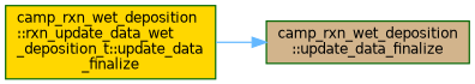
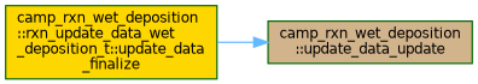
  digraph {
    rankdir=RL
    node [color=darkgreen fontname=Helvetica fontsize=10 shape=box style=filled]
-   n1 [fillcolor=tan fontcolor=black height=0.2 label="camp_rxn_wet_deposition\l::update_data_finalize" width=0.4]
+   n1 [fillcolor=tan fontcolor=black height=0.2 label="camp_rxn_wet_deposition\l::update_data_update" width=0.4]
    n2 [fillcolor=gold height=0.2 label="camp_rxn_wet_deposition\l::rxn_update_data_wet\l_deposition_t::update_data\l_finalize" width=0.4]
    n1 -> n2 [color=steelblue1 dir=back fontname=Helvetica fontsize=10 labelfontname=Helvetica labelfontsize=10 style=solid]
  }
